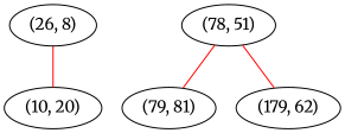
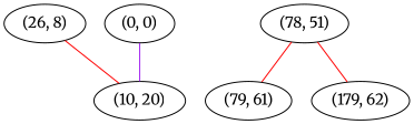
  graph {
    fontname=Merriweather
    node [fontname=Merriweather]
    edge [color=red fontname=Merriweather weight=1]
    "(26, 8)"
    "(10, 20)"
    "(78, 51)"
-   "(79, 61)" [label="(79, 81)"]
+   "(79, 61)"
    "(179, 62)"
+   "(0, 0)"
    "(26, 8)" -- "(10, 20)"
    "(78, 51)" -- "(79, 61)"
    "(78, 51)" -- "(179, 62)"
+   "(0, 0)" -- "(10, 20)" [color=purple weight=4]
  }
